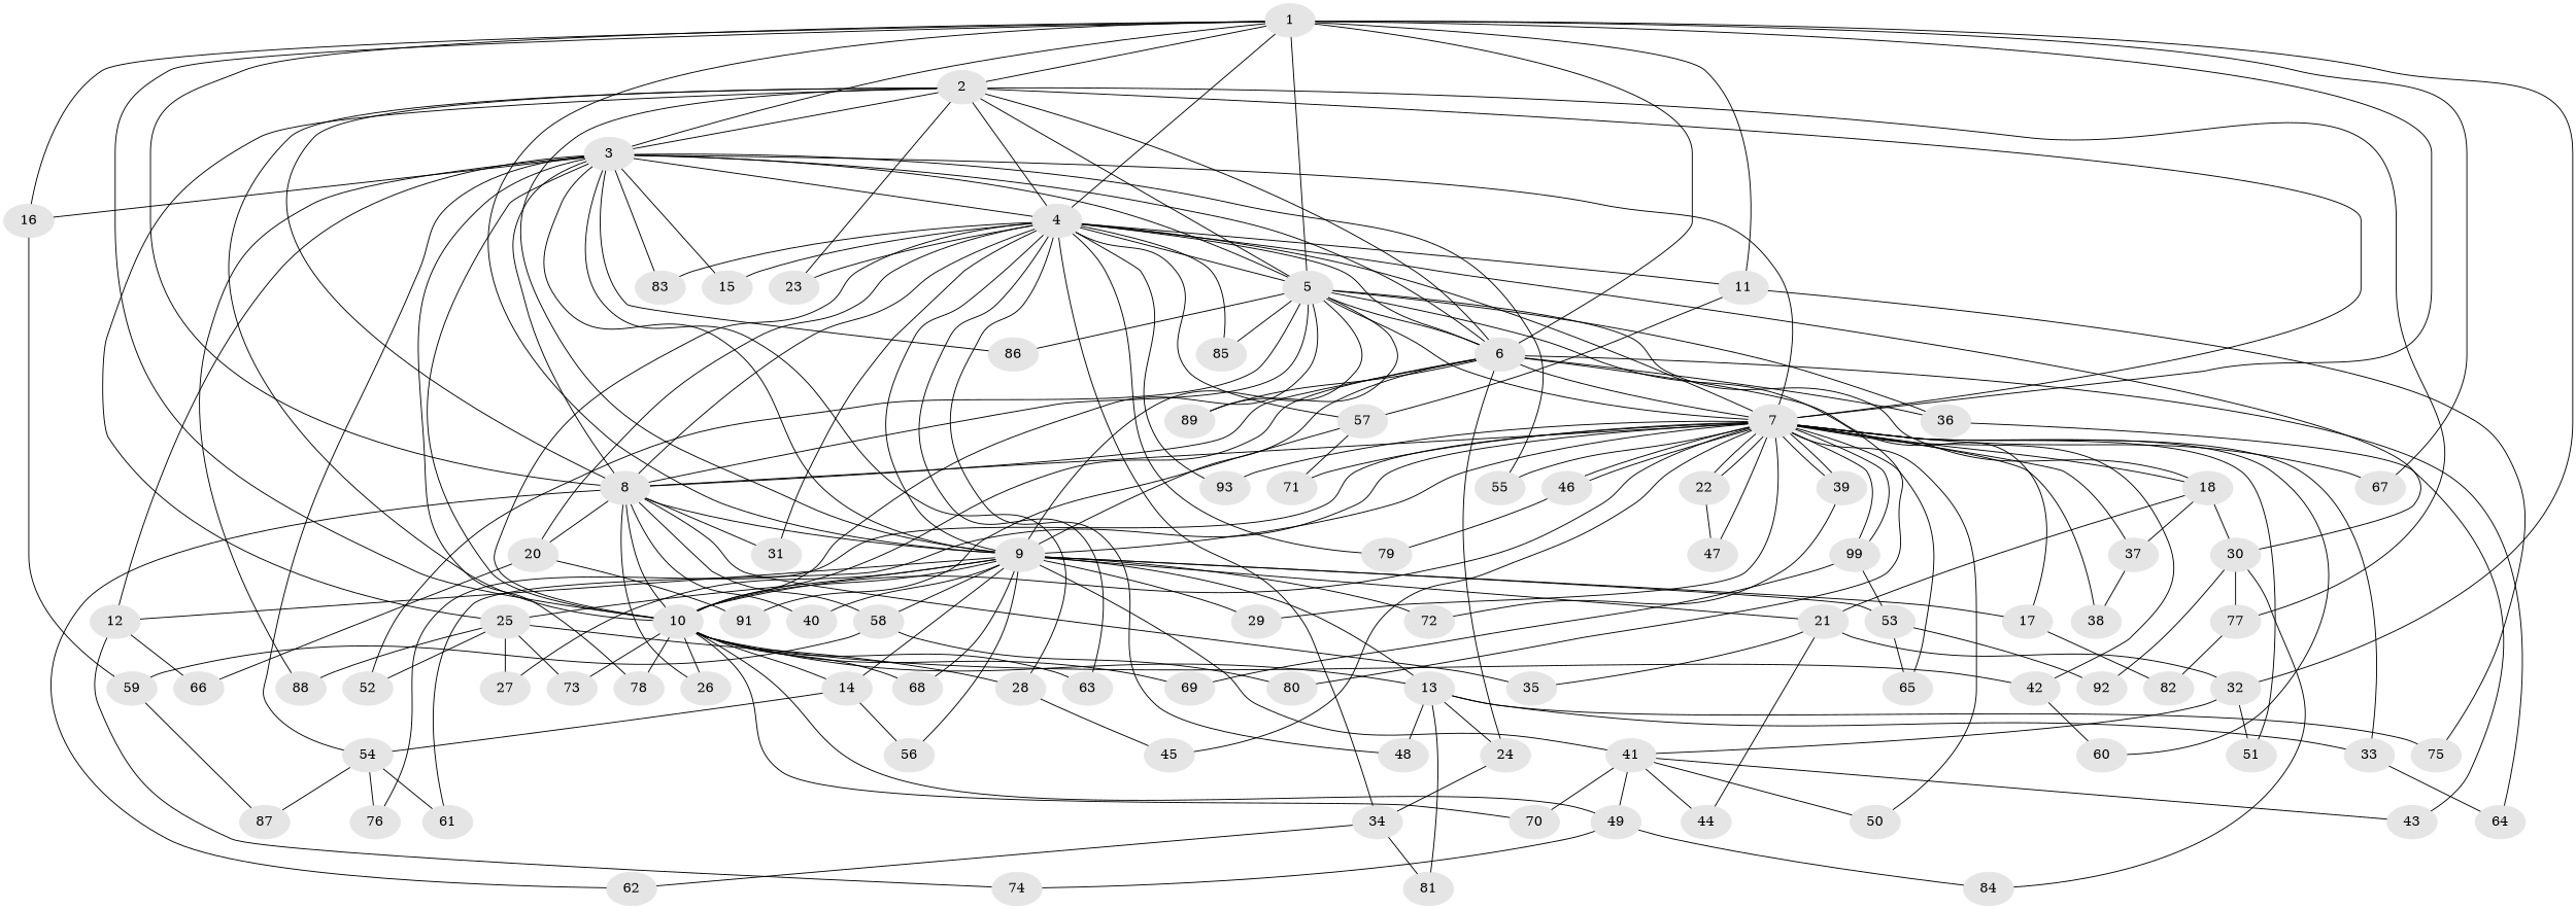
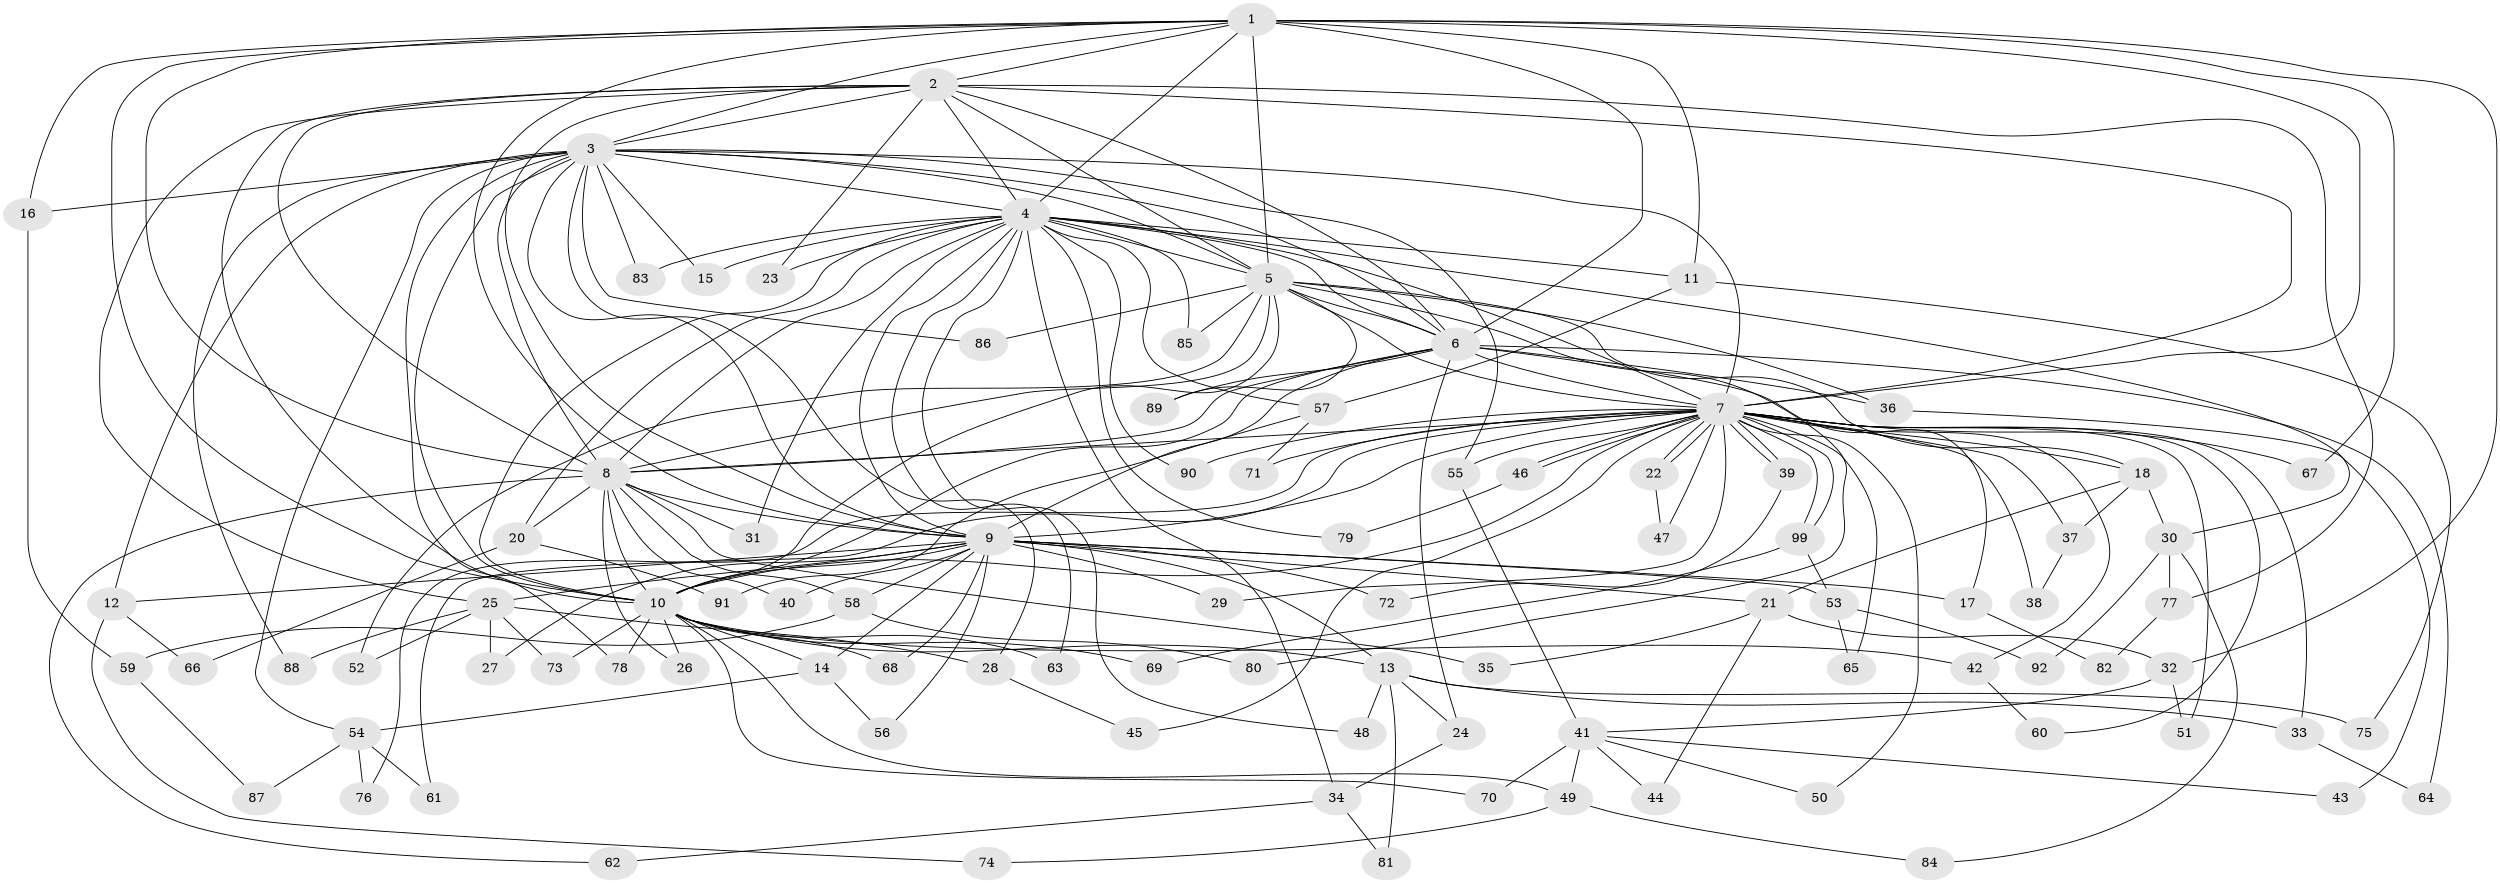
  graph {
    node [color=gray90 style=filled]
    1
    2
    3
    4
    5
    6
    7
    8
    9
    10
    11
    16
    32
    67
    23
    25
    77
    12
    15
    28
    54
    55
    78
    83
    86
    88
    20
    30
    31
    34
    48
    57
    63
    79
    85
-   90 [label=93]
+   90
    18
    36
    52
    80
    89
    17
    24
    64
    n45 [label=99]
    22
    29
    33
    37
    38
    39
    42
    45
    46
    47
    50
    51
    60
    61
    65
    71
    76
    26
    35
    40
    58
    62
    13
    14
    21
    27
    41
    53
    56
    68
    72
    49
    69
    70
    73
    75
    59
    82
    66
    74
    87
    91
    84
    92
    81
    43
    44
    1 -- 2
    1 -- 3
    1 -- 4
    1 -- 5
    1 -- 6
    1 -- 7
    1 -- 8
    1 -- 9
    1 -- 10
    1 -- 11
    1 -- 16
    1 -- 32
    1 -- 67
    2 -- 3
    2 -- 4
    2 -- 5
    2 -- 6
    2 -- 7
    2 -- 8
    2 -- 9
    2 -- 10
    2 -- 23
    2 -- 25
    2 -- 77
    3 -- 4
    3 -- 5
    3 -- 6
    3 -- 7
    3 -- 8
    3 -- 9
    3 -- 10
    3 -- 16
    3 -- 12
    3 -- 15
    3 -- 28
    3 -- 54
    3 -- 55
    3 -- 78
    3 -- 83
    3 -- 86
    3 -- 88
    4 -- 5
    4 -- 6
    4 -- 7
    4 -- 8
    4 -- 9
    4 -- 10
    4 -- 11
    4 -- 23
    4 -- 15
    4 -- 83
    4 -- 20
    4 -- 30
    4 -- 31
    4 -- 34
    4 -- 48
    4 -- 57
    4 -- 63
    4 -- 79
    4 -- 85
    4 -- 90
    5 -- 6
    5 -- 7
    5 -- 8
-   5 -- 9
    5 -- 10
    5 -- 86
    5 -- 85
    5 -- 18
    5 -- 36
    5 -- 52
    5 -- 80
    5 -- 89
    6 -- 7
    6 -- 8
    6 -- 9
    6 -- 10
    6 -- 36
    6 -- 89
    6 -- 17
    6 -- 24
    6 -- 64
    7 -- 8
    7 -- 9
    7 -- 10
    7 -- 67
    7 -- 55
    7 -- 90
    7 -- 18
    7 -- n45
    7 -- n45
    7 -- 22
    7 -- 22
    7 -- 29
    7 -- 33
    7 -- 37
    7 -- 38
    7 -- 39
    7 -- 39
    7 -- 42
    7 -- 45
    7 -- 46
    7 -- 46
    7 -- 47
    7 -- 50
    7 -- 51
    7 -- 60
    7 -- 61
    7 -- 65
    7 -- 71
    7 -- 76
    8 -- 9
    8 -- 10
    8 -- 20
    8 -- 31
    8 -- 26
    8 -- 35
    8 -- 40
    8 -- 58
    8 -- 62
    9 -- 10
    9 -- 25
    9 -- 12
    9 -- 17
    9 -- 29
    9 -- 40
    9 -- 58
    9 -- 13
    9 -- 14
    9 -- 21
    9 -- 27
-   9 -- 41
+   55 -- 41
    9 -- 53
    9 -- 56
    9 -- 68
    9 -- 72
    10 -- 78
    10 -- 63
    10 -- 42
    10 -- 26
    10 -- 13
    10 -- 14
    10 -- 68
    10 -- 49
    10 -- 69
    10 -- 70
    10 -- 73
    11 -- 57
    11 -- 75
    16 -- 59
    32 -- 51
    32 -- 41
    25 -- 28
    25 -- 88
    25 -- 52
    25 -- 27
    25 -- 73
    77 -- 82
    12 -- 66
    12 -- 74
    28 -- 45
    54 -- 61
    54 -- 76
    54 -- 87
    20 -- 66
    20 -- 91
    30 -- 77
    30 -- 84
    30 -- 92
    34 -- 62
    34 -- 81
    57 -- 71
    57 -- 91
    18 -- 30
    18 -- 37
    18 -- 21
    36 -- 43
    17 -- 82
    24 -- 34
    n45 -- 53
    n45 -- 69
    22 -- 47
    33 -- 64
    37 -- 38
    39 -- 72
    42 -- 60
    46 -- 79
    58 -- 80
    58 -- 59
    13 -- 48
    13 -- 24
    13 -- 33
    13 -- 75
    13 -- 81
    14 -- 54
    14 -- 56
    21 -- 32
    21 -- 35
    21 -- 44
    41 -- 50
    41 -- 49
    41 -- 70
    41 -- 43
    41 -- 44
    53 -- 65
    53 -- 92
    49 -- 74
    49 -- 84
    59 -- 87
  }
